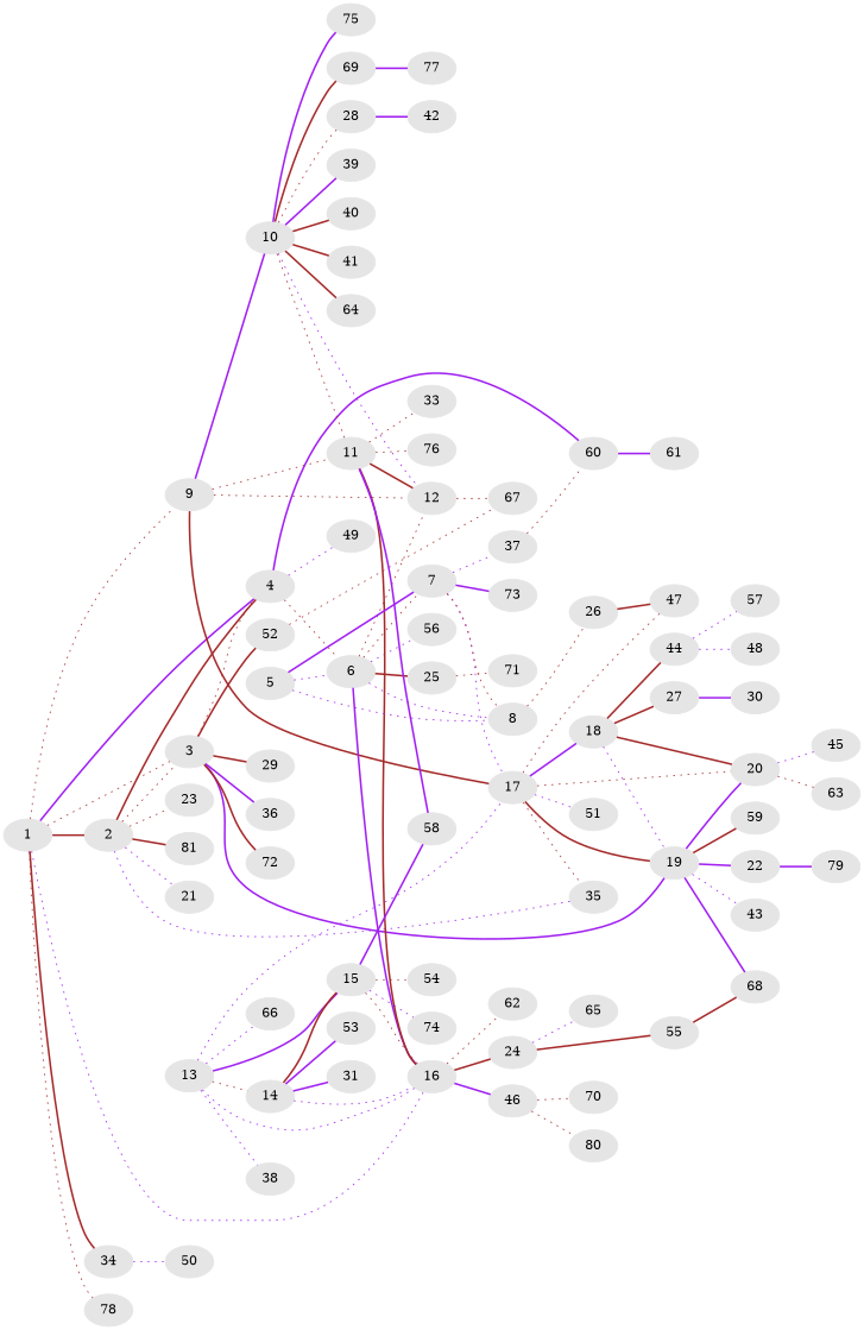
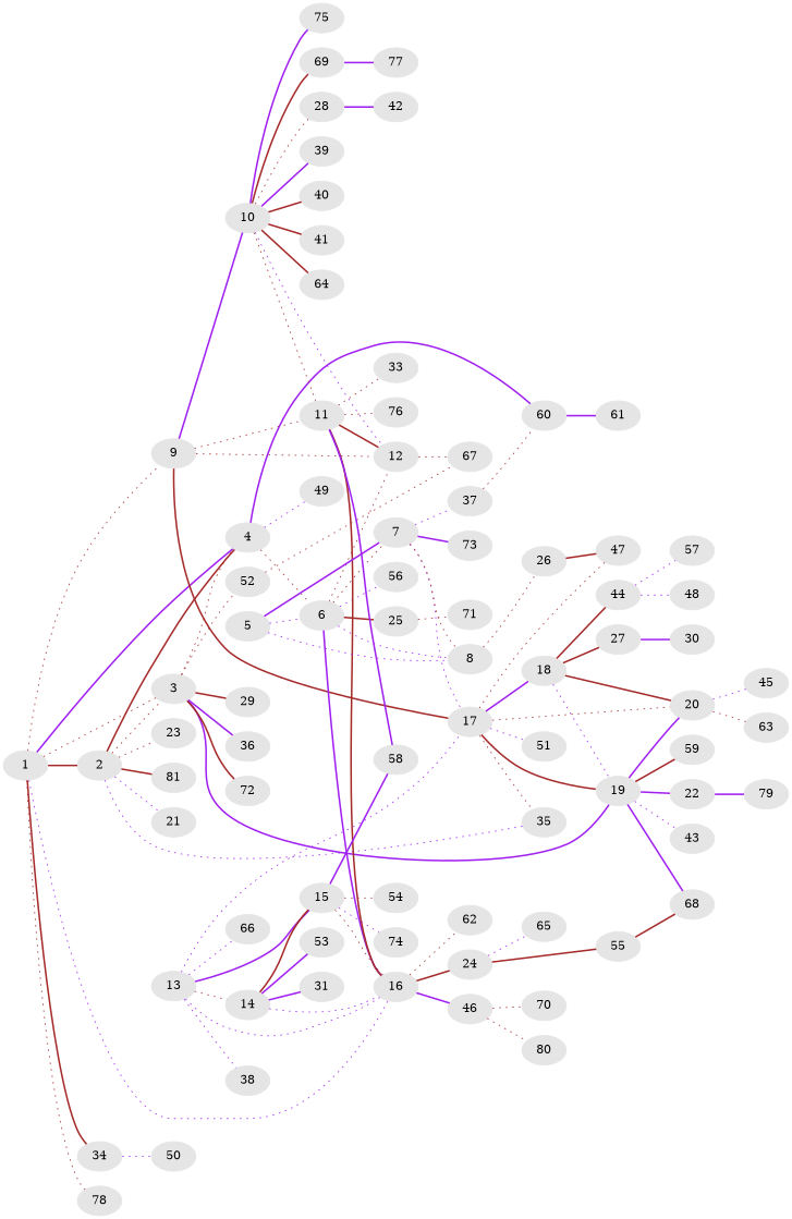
  graph {
    rankdir=LR
    node [color=gray90 style=filled]
    edge [color=brown style=dotted]
    1
    2
    3
    4
    9
    16
    34
    78
    21
    23
    35
    81
    19
    29
    36
    52
    72
    6
    49
    60
    12
    17
    10
    11
    24
    46
    62
    50
    20
    22
    43
    59
    68
    67
    7
    8
    25
    56
    61
    5
    37
    73
    26
    71
    18
    47
    51
    28
    39
    40
    41
    64
    69
    75
    33
    58
    76
    42
    77
    13
    14
    15
    38
    66
    31
    53
    54
    74
    55
    65
    70
    80
    27
    44
    45
    63
    30
    48
    57
    79
    1 -- 2 [style=bold]
    1 -- 3
    1 -- 4 [color=purple style=bold]
    1 -- 9
    1 -- 16 [color=purple]
    1 -- 34 [style=bold]
    1 -- 78
    2 -- 3
    2 -- 4 [style=bold]
    2 -- 21 [color=purple]
    2 -- 23
    2 -- 35 [color=purple]
    2 -- 81 [style=bold]
    3 -- 4
    3 -- 19 [color=purple style=bold]
    3 -- 29 [style=bold]
    3 -- 36 [color=purple style=bold]
-   3 -- 52 [style=bold]
+   3 -- 52
    3 -- 72 [style=bold]
    4 -- 6
    4 -- 49 [color=purple]
    4 -- 60 [color=purple style=bold]
    9 -- 12
    9 -- 17 [style=bold]
    9 -- 10 [color=purple style=bold]
    9 -- 11
    16 -- 24 [style=bold]
    16 -- 46 [color=purple style=bold]
    16 -- 62
    34 -- 50 [color=purple]
    19 -- 20 [color=purple style=bold]
    19 -- 22 [color=purple style=bold]
    19 -- 43 [color=purple]
    19 -- 59 [style=bold]
    19 -- 68 [color=purple style=bold]
    52 -- 67
    6 -- 16 [color=purple style=bold]
    6 -- 12
    6 -- 7
    6 -- 8 [color=purple]
    6 -- 25 [style=bold]
    6 -- 56 [color=purple]
    60 -- 61 [color=purple style=bold]
    12 -- 67
    17 -- 35
    17 -- 19 [style=bold]
    17 -- 20
    17 -- 18 [color=purple style=bold]
    17 -- 47
    17 -- 51 [color=purple]
    10 -- 12 [color=purple]
    10 -- 11
    10 -- 28
    10 -- 39 [color=purple style=bold]
    10 -- 40 [style=bold]
    10 -- 41 [style=bold]
    10 -- 64 [style=bold]
    10 -- 69 [style=bold]
    10 -- 75 [color=purple style=bold]
    11 -- 16 [style=bold]
    11 -- 12 [style=bold]
    11 -- 33
    11 -- 58 [color=purple style=bold]
    11 -- 76
    24 -- 55 [style=bold]
    24 -- 65 [color=purple]
    46 -- 70
    46 -- 80
    20 -- 45 [color=purple]
    20 -- 63
    22 -- 79 [color=purple style=bold]
    7 -- 17 [color=purple]
    7 -- 8
    7 -- 37 [color=purple]
    7 -- 73 [color=purple style=bold]
    8 -- 26
    25 -- 71
    5 -- 6 [color=purple]
    5 -- 7 [color=purple style=bold]
    5 -- 8 [color=purple]
    37 -- 60
    26 -- 47 [style=bold]
    18 -- 19 [color=purple]
    18 -- 20 [style=bold]
    18 -- 27 [style=bold]
    18 -- 44 [style=bold]
    28 -- 42 [color=purple style=bold]
    69 -- 77 [color=purple style=bold]
    13 -- 16 [color=purple]
    13 -- 17 [color=purple]
    13 -- 14
    13 -- 15 [color=purple style=bold]
    13 -- 38 [color=purple]
    13 -- 66 [color=purple]
    14 -- 16 [color=purple]
    14 -- 15 [style=bold]
    14 -- 31 [color=purple style=bold]
    14 -- 53 [color=purple style=bold]
    15 -- 16
    15 -- 58 [color=purple style=bold]
    15 -- 54
    15 -- 74 [color=purple]
    55 -- 68 [style=bold]
    27 -- 30 [color=purple style=bold]
    44 -- 48 [color=purple]
    44 -- 57 [color=purple]
  }
